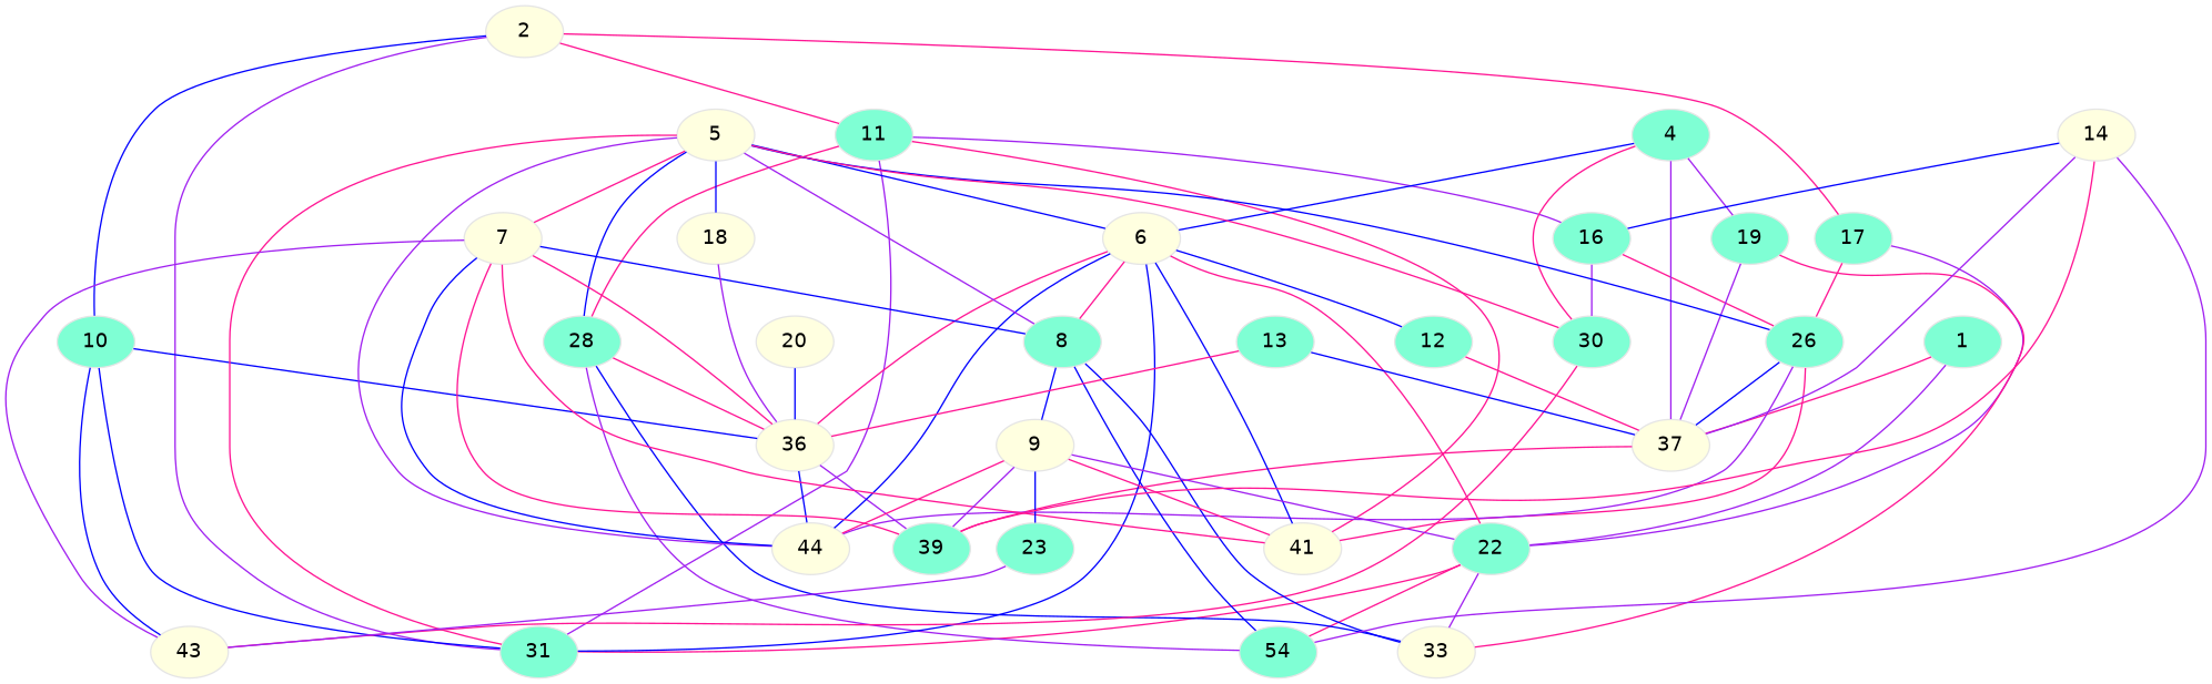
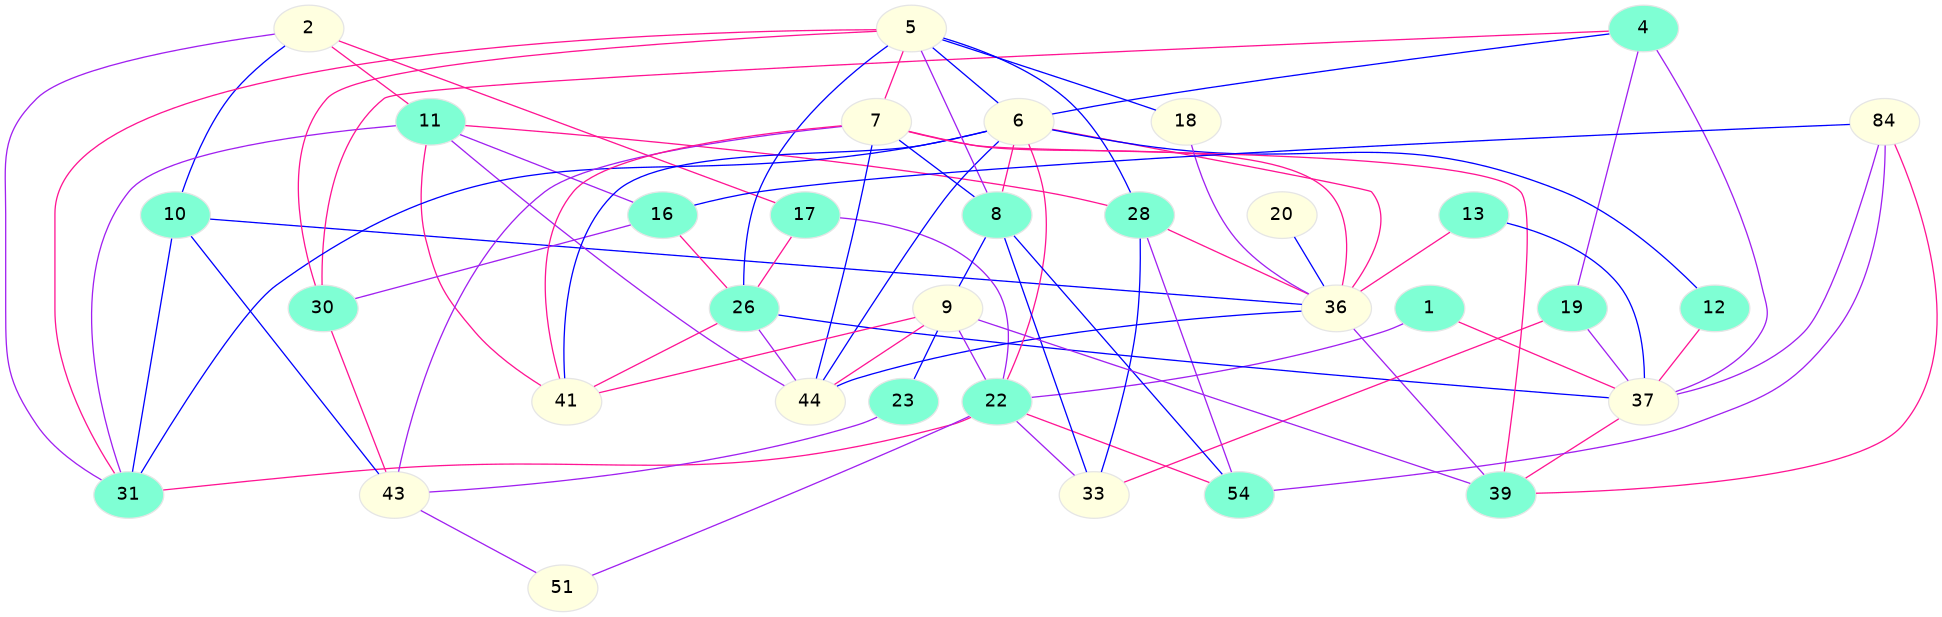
  graph {
    fontname="DejaVu Sans"
    node [color=gray90 fillcolor=aquamarine fontname="DejaVu Sans" style=filled]
    edge [color=deeppink fontname="DejaVu Sans"]
    22 [super="+32"]
    31 [super="+49"]
    33 [fillcolor=lightyellow]
    54
+   51 [fillcolor=lightyellow]
    1
    37 [fillcolor=lightyellow super="+45"]
    39
    2 [fillcolor=lightyellow super="+52"]
    10 [super="+21"]
    11 [super="+24"]
    17
    43 [fillcolor=lightyellow super="+48"]
    36 [fillcolor=lightyellow super="+47"]
    28 [super="+40"]
    41 [fillcolor=lightyellow super="+53"]
    16
    26 [super="+55"]
    44 [fillcolor=lightyellow super="+50"]
    4 [super="+42"]
    6 [fillcolor=lightyellow super="+38"]
    19 [super="+27"]
    30 [super="+35"]
    8 [super="+34"]
    12
    5 [fillcolor=lightyellow super="+15"]
    7 [fillcolor=lightyellow super="+25"]
    18 [fillcolor=lightyellow]
    9 [fillcolor=lightyellow super="+29"]
    20 [fillcolor=lightyellow]
    23
    13
-   14 [fillcolor=lightyellow super="+46"]
+   14 [fillcolor=lightyellow super="+46" label=84]
    22 -- 31
    22 -- 33 [color=purple]
    22 -- 54
+   22 -- 51 [color=purple]
    1 -- 22 [color=purple]
    1 -- 37
    37 -- 39
    2 -- 31 [color=purple]
    2 -- 10 [color=blue]
    2 -- 11
    2 -- 17
    10 -- 31 [color=blue]
    10 -- 43 [color=blue]
    10 -- 36 [color=blue]
    11 -- 31 [color=purple]
    11 -- 28
    11 -- 41
    11 -- 16 [color=purple]
    17 -- 22 [color=purple]
    17 -- 26
+   43 -- 51 [color=purple]
    36 -- 39 [color=purple]
    36 -- 44 [color=blue]
    28 -- 33 [color=blue]
    28 -- 54 [color=purple]
    28 -- 36
    16 -- 26
    16 -- 30 [color=purple]
    26 -- 37 [color=blue]
    26 -- 41
    26 -- 44 [color=purple]
    4 -- 37 [color=purple weight=2]
    4 -- 6 [color=blue]
    4 -- 19 [color=purple weight=2]
    4 -- 30
    6 -- 22
    6 -- 31 [color=blue]
    6 -- 36
    6 -- 41 [color=blue]
    6 -- 44 [color=blue]
    6 -- 8
    6 -- 12 [color=blue]
    19 -- 33
    19 -- 37 [color=purple]
    30 -- 43
    8 -- 33 [color=blue]
    8 -- 54 [color=blue]
    8 -- 9 [color=blue]
    12 -- 37
    5 -- 31
    5 -- 28 [color=blue]
    5 -- 26 [color=blue]
-   5 -- 44 [color=purple]
+   11 -- 44 [color=purple]
    5 -- 6 [color=blue]
    5 -- 30
    5 -- 8 [color=purple]
    5 -- 7
    5 -- 18 [color=blue]
    7 -- 39
    7 -- 43 [color=purple]
    7 -- 36
    7 -- 41 [weight=2]
    7 -- 44 [color=blue]
    7 -- 8 [color=blue]
    18 -- 36 [color=purple]
    9 -- 22 [color=purple]
    9 -- 39 [color=purple weight=2]
    9 -- 41
    9 -- 44
    9 -- 23 [color=blue]
    20 -- 36 [color=blue]
    23 -- 43 [color=purple]
    13 -- 37 [color=blue]
    13 -- 36
    14 -- 54 [color=purple]
    14 -- 37 [color=purple]
    14 -- 39 [weight=2]
    14 -- 16 [color=blue]
  }
